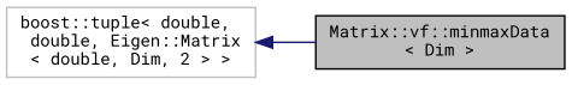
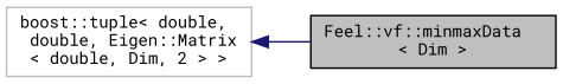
  digraph {
    rankdir=LR
    fontname="Roboto Mono"
    node [fontname="Roboto Mono" fontsize=10 shape=record style=filled]
-   n1 [color=black fillcolor=grey75 fontcolor=black height=0.2 label="Matrix::vf::minmaxData\l\< Dim \>" width=0.4]
+   n1 [color=black fillcolor=grey75 fontcolor=black height=0.2 label="Feel::vf::minmaxData\l\< Dim \>" width=0.4]
    n2 [color=grey75 fillcolor=white height=0.2 label="boost::tuple\< double,\l double, Eigen::Matrix\l\< double, Dim, 2 \> \>" width=0.4]
    n2 -> n1 [color=midnightblue dir=back fontname="Roboto Mono" fontsize=10 labelfontname=Helvetica labelfontsize=10 style=solid]
  }
